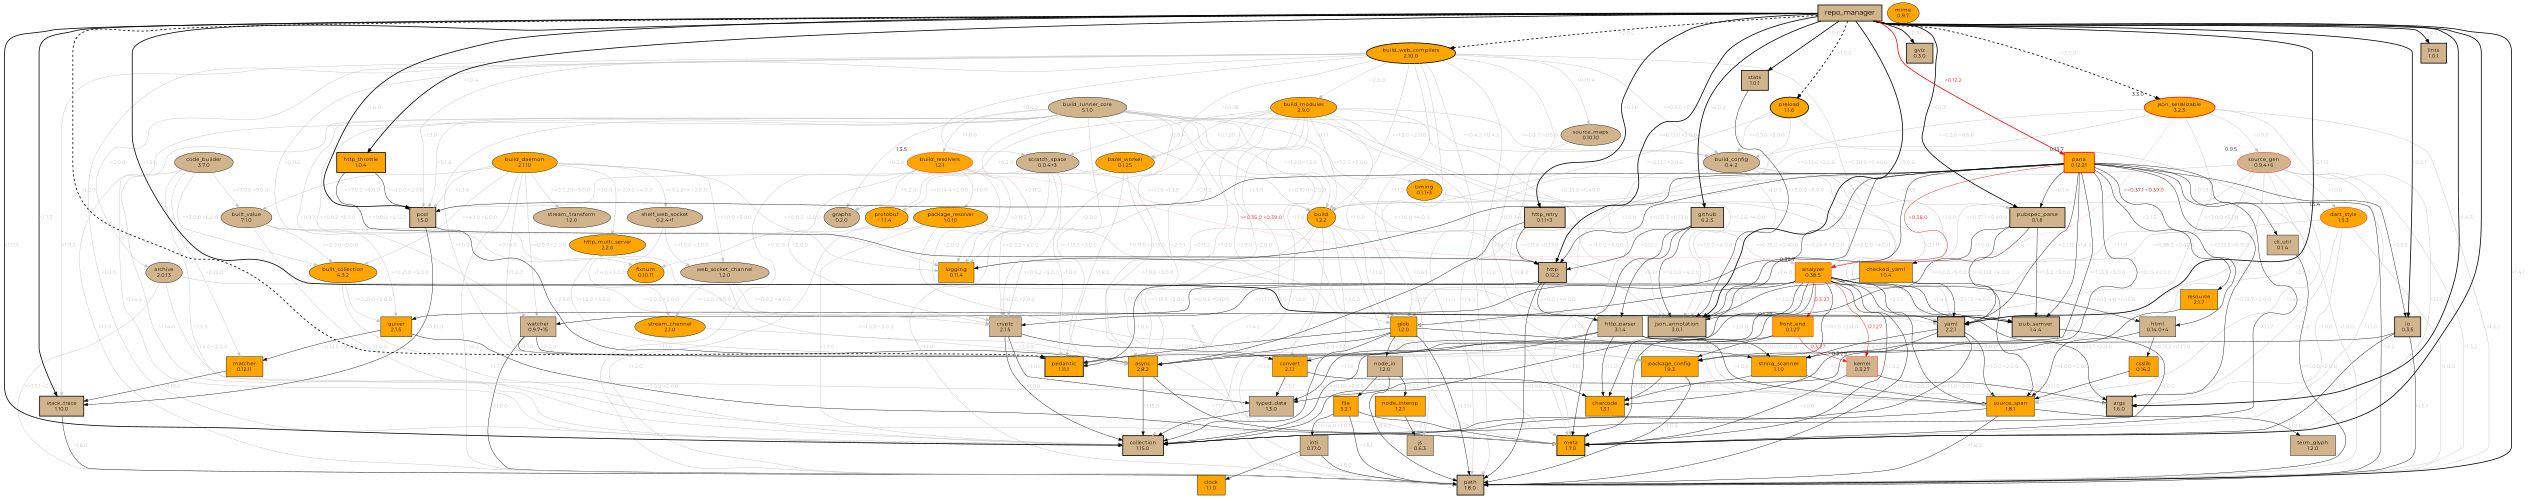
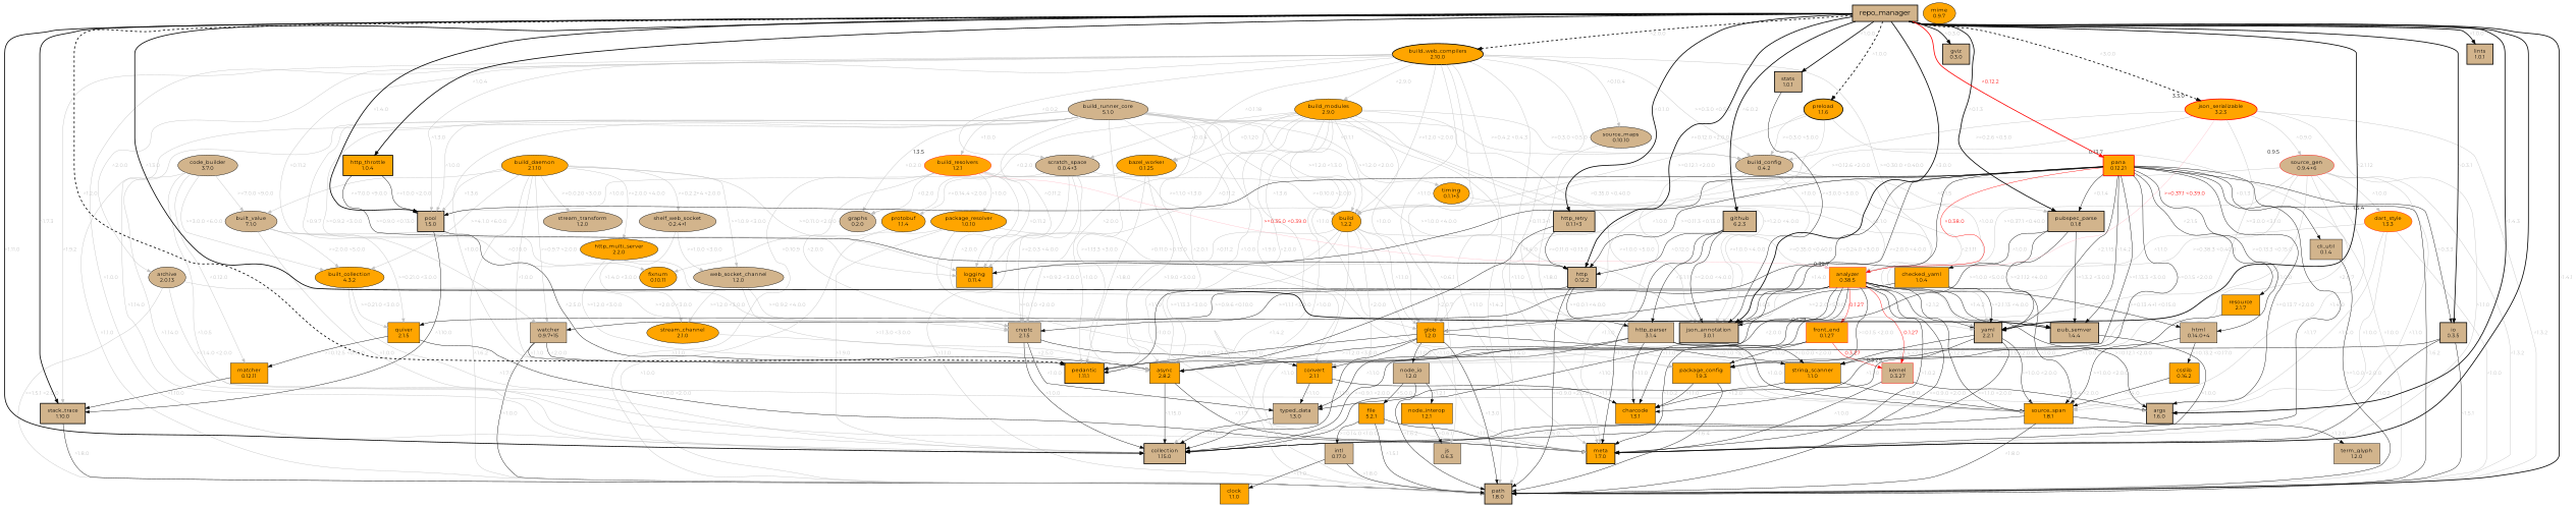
  digraph {
    fontname=Montserrat
    nodesep=0.2
    node [fillcolor=tan fontname=Montserrat margin="0.25,0.15" shape=box style=filled]
    edge [fontcolor=gray fontname=Montserrat color=gray]
    n1 [color=red fillcolor=orange label="analyzer\n0.38.5" xlabel="0.39.7"]
    n2 [label="args\n1.6.0" style="bold,filled"]
    n3 [fillcolor=orange label="charcode\n1.3.1"]
    n4 [label="collection\n1.15.0" style="bold,filled"]
    n5 [fillcolor=orange label="convert\n2.1.1"]
    n6 [label="crypto\n2.1.5"]
    n7 [color=red fillcolor=orange label="front_end\n0.1.27" xlabel="0.1.29"]
    n8 [fillcolor=orange label="glob\n1.2.0"]
    n9 [label="html\n0.14.0+4"]
    n10 [color=red label="kernel\n0.3.27" xlabel="0.3.29"]
    n11 [fillcolor=orange label="meta\n1.7.0" style="bold,filled"]
    n12 [fillcolor=orange label="package_config\n1.9.3"]
    n13 [label="path\n1.8.0" style="bold,filled"]
    n14 [label="pub_semver\n1.4.4" style="bold,filled"]
    n15 [fillcolor=orange label="source_span\n1.8.1"]
    n16 [label="watcher\n0.9.7+15"]
    n17 [label="yaml\n2.2.1" style="bold,filled"]
    n18 [label="typed_data\n1.3.0"]
    n19 [fillcolor=orange label="async\n2.8.2"]
    n20 [fillcolor=orange label="pedantic\n1.11.1" style="bold,filled"]
    n21 [label="node_io\n1.2.0"]
    n22 [fillcolor=orange label="string_scanner\n1.1.0"]
    n23 [fillcolor=orange label="csslib\n0.16.2"]
    n24 [label="term_glyph\n1.2.0"]
    n25 [fillcolor=orange label="file\n5.2.1"]
    n26 [fillcolor=orange label="node_interop\n1.2.1"]
    n27 [label="archive\n2.0.13" margin="" shape=""]
    n28 [fillcolor=orange label="bazel_worker\n0.1.25" margin="" shape=""]
    n29 [fillcolor=orange label="protobuf\n1.1.4" margin="" shape=""]
    n30 [fillcolor=orange label="fixnum\n0.10.11" margin="" shape=""]
    n31 [fillcolor=orange label="build\n1.2.2" margin="" shape=""]
    n32 [fillcolor=orange label="logging\n0.11.4"]
    n33 [label="build_config\n0.4.2" margin="" shape=""]
    n34 [fillcolor=orange label="checked_yaml\n1.0.4"]
    n35 [label="json_annotation\n3.0.1" style="bold,filled"]
    n36 [label="pubspec_parse\n0.1.8" style="bold,filled"]
    n37 [fillcolor=orange label="build_daemon\n2.1.10" margin="" shape=""]
    n38 [fillcolor=orange label="built_collection\n4.3.2" margin="" shape=""]
    n39 [label="built_value\n7.1.0" margin="" shape=""]
    n40 [fillcolor=orange label="http_multi_server\n2.2.0" margin="" shape=""]
    n41 [label="pool\n1.5.0" style="bold,filled"]
    n42 [label="shelf_web_socket\n0.2.4+1" margin="" shape=""]
    n43 [label="stream_transform\n1.2.0" margin="" shape=""]
    n44 [label="web_socket_channel\n1.2.0" margin="" shape=""]
    n45 [fillcolor=orange label="quiver\n2.1.5"]
    n46 [label="stack_trace\n1.10.0" style="bold,filled"]
    n47 [fillcolor=orange label="stream_channel\n2.1.0" margin="" shape=""]
    n48 [fillcolor=orange label="matcher\n0.12.11"]
    n49 [fillcolor=orange label="build_modules\n2.9.0" margin="" shape=""]
    n50 [label="graphs\n0.2.0" margin="" shape=""]
    n51 [label="scratch_space\n0.0.4+3" margin="" shape=""]
    n52 [color=red fillcolor=orange label="build_resolvers\n1.2.1" xlabel="1.3.5" margin="" shape=""]
    n53 [fillcolor=orange label="package_resolver\n1.0.10" margin="" shape=""]
    n54 [label="http\n0.12.2" style="bold,filled"]
    n55 [label="http_parser\n3.1.4"]
    n56 [label="build_runner_core\n5.1.0" margin="" shape=""]
    n57 [fillcolor=orange label="timing\n0.1.1+3" margin="" shape=""]
    n58 [fillcolor=orange label="build_web_compilers\n2.10.0" style="bold,filled" margin="" shape=""]
    n59 [label="js\n0.6.3"]
    n60 [label="source_maps\n0.10.10" margin="" shape=""]
    n61 [label="cli_util\n0.1.4"]
    n62 [fillcolor=orange label="clock\n1.1.0"]
    n63 [label="code_builder\n3.7.0" margin="" shape=""]
    n64 [color=red fillcolor=orange label="dart_style\n1.3.3" xlabel="1.3.4" margin="" shape=""]
    n65 [label="intl\n0.17.0"]
    n66 [label="github\n6.2.3" style="bold,filled"]
    n67 [label="gviz\n0.3.0" style="bold,filled"]
    n68 [label="http_retry\n0.1.1+3" style="bold,filled"]
    n69 [fillcolor=orange label="http_throttle\n1.0.4" style="bold,filled"]
    n70 [label="io\n0.3.5" style="bold,filled"]
    n71 [color=red fillcolor=orange label="json_serializable\n3.2.3" style="bold,filled" xlabel="3.3.0" margin="" shape=""]
    n72 [color=red label="source_gen\n0.9.4+6" xlabel="0.9.5" margin="" shape=""]
    n73 [label="lints\n1.0.1" style="bold,filled"]
    n74 [fillcolor=orange label="mime\n0.9.7" margin="" shape=""]
    n75 [color=red fillcolor=orange label="pana\n0.12.21" style="bold,filled" xlabel="0.13.7"]
    n76 [fillcolor=orange label="resource\n2.1.7"]
    n77 [fillcolor=orange label="preload\n1.1.6" style="bold,filled" margin="" shape=""]
    n78 [fontsize=18 label=repo_manager style="bold,filled"]
    n79 [label="stats\n1.0.1" style="bold,filled"]
    n1 -> n2 [label=">=0.12.1 <2.0.0" color=""]
    n1 -> n3 [label="^1.1.0" color=""]
    n1 -> n4 [label="^1.10.1" color=""]
    n1 -> n5 [label="^2.0.0" color=""]
    n1 -> n6 [label=">=1.1.1 <3.0.0" color=""]
-   n1 -> n7 [color=red fontcolor=red label="0.3.27"]
+   n1 -> n7 [color=red fontcolor=red label="0.1.27"]
    n1 -> n8 [label="^1.0.3" color=""]
    n1 -> n9 [label=">=0.13.4+1 <0.15.0" color=""]
    n1 -> n10 [color=red fontcolor=red label="0.1.27"]
    n1 -> n11 [label="^1.0.2" color=""]
    n1 -> n12 [label=">=0.1.5 <2.0.0" color=""]
    n1 -> n13 [label=">=0.9.0 <2.0.0" color=""]
    n1 -> n14 [label="^1.4.2" color=""]
    n1 -> n15 [label="^1.2.0" color=""]
    n1 -> n16 [label=">=0.9.6 <0.10.0" color=""]
    n1 -> n17 [label="^2.1.2" color=""]
    n5 -> n3 [label="^1.1.0" color=""]
    n5 -> n18 [label="^1.1.0" color=""]
    n6 -> n4 [label="^1.0.0" color=""]
    n6 -> n5 [label=">=1.0.0 <3.0.0" color=""]
    n6 -> n18 [label="^1.0.0" color=""]
    n7 -> n10 [color=red fontcolor=red label="0.3.27"]
    n7 -> n11 [label="^1.0.2" color=""]
    n7 -> n12 [label="^1.1.0" color=""]
    n8 -> n4 [label="^1.1.0" color=""]
    n8 -> n13 [label="^1.3.0" color=""]
    n8 -> n19 [label=">=1.2.0 <3.0.0" color=""]
    n8 -> n20 [label="^1.2.0" color=""]
    n8 -> n21 [label="^1.0.0" color=""]
    n8 -> n22 [label=">=0.1.0 <2.0.0" color=""]
    n9 -> n15 [label=">=1.0.0 <2.0.0" color=""]
    n9 -> n23 [label=">=0.13.2 <0.17.0" color=""]
    n10 -> n2 [label=">=0.13.4 <2.0.0" color=""]
    n10 -> n11 [label="^1.0.0" color=""]
    n12 -> n3 [label="^1.1.0" color=""]
    n12 -> n13 [label="^1.6.4" color=""]
    n14 -> n4 [label="^1.0.0" color=""]
    n15 -> n4 [label="^1.15.0" color=""]
    n15 -> n13 [label="^1.8.0" color=""]
    n15 -> n24 [label="^1.2.0" color=""]
    n16 -> n13 [label="^1.0.0" color=""]
    n16 -> n19 [label="^2.0.0" color=""]
    n16 -> n20 [label="^1.1.0" color=""]
    n17 -> n3 [label="^1.1.0" color=""]
    n17 -> n4 [label=">=1.1.0 <2.0.0" color=""]
    n17 -> n15 [label=">=1.0.0 <2.0.0" color=""]
    n17 -> n22 [label=">=0.1.4 <2.0.0" color=""]
    n18 -> n4 [label="^1.15.0" color=""]
    n19 -> n4 [label="^1.15.0" color=""]
    n19 -> n11 [label="^1.1.7" color=""]
    n21 -> n13 [label="^1.6.2" color=""]
    n21 -> n25 [label="^5.0.0" color=""]
    n21 -> n26 [label="^1.2.1" color=""]
    n22 -> n3 [label="^1.2.0" color=""]
    n22 -> n15 [label="^1.8.0" color=""]
    n23 -> n15 [label="^1.4.0" color=""]
    n25 -> n11 [label="^1.1.2" color=""]
    n25 -> n13 [label="^1.5.1" color=""]
    n25 -> n65 [label=">=0.14.0 <1.0.0" color=""]
    n26 -> n59 [label="^0.6.1" color=""]
    n27 -> n2 [label=">=1.4.0 <2.0.0"]
    n27 -> n6 [label=">=2.0.0 <3.0.0"]
    n27 -> n13 [label=">=1.5.1 <2.0.0"]
    n28 -> n19 [label=">1.9.0 <3.0.0"]
    n28 -> n20 [label="^1.8.0"]
    n28 -> n29 [label=">=0.14.4 <2.0.0"]
    n29 -> n30 [label="^0.10.9"]
    n31 -> n1 [label=">=0.35.0 <0.40.0"]
    n31 -> n5 [label="^2.0.0"]
    n31 -> n6 [label=">=0.9.2 <3.0.0"]
    n31 -> n8 [label="^1.1.0"]
    n31 -> n11 [label="^1.1.0"]
    n31 -> n13 [label="^1.1.0"]
    n31 -> n19 [label=">=1.13.3 <3.0.0"]
    n31 -> n32 [label="^0.11.2"]
    n33 -> n11 [label="^1.1.0"]
    n33 -> n13 [label="^1.4.0"]
    n33 -> n17 [label="^2.1.11"]
    n33 -> n34 [label="^1.0.0"]
    n33 -> n35 [label=">=1.0.0 <4.0.0"]
    n33 -> n36 [label="^0.1.5"]
    n34 -> n15 [label="^1.0.0" color=""]
    n34 -> n17 [label=">=2.1.13 <4.0.0" color=""]
    n34 -> n35 [label=">=2.2.0 <5.0.0" color=""]
    n36 -> n14 [label=">=1.3.2 <3.0.0" color=""]
    n36 -> n17 [label=">=2.1.12 <4.0.0" color=""]
    n36 -> n34 [label="^1.0.0" color=""]
    n36 -> n35 [label=">=1.0.0 <5.0.0" color=""]
    n37 -> n13 [label="^1.6.2"]
    n37 -> n16 [label=">=0.9.7 <2.0.0"]
    n37 -> n20 [label="^1.0.0"]
    n37 -> n32 [label=">=0.11.0 <2.0.0"]
    n37 -> n38 [label=">=4.1.0 <6.0.0"]
    n37 -> n39 [label=">=7.0.0 <9.0.0"]
    n37 -> n40 [label=">=2.0.0 <4.0.0"]
    n37 -> n41 [label="^1.3.6"]
    n37 -> n42 [label=">=0.2.2+4 <2.0.0"]
    n37 -> n43 [label=">=0.0.20 <3.0.0"]
    n37 -> n44 [label=">=1.0.9 <3.0.0"]
    n38 -> n4 [label="^1.7.0"]
    n38 -> n45 [label=">=0.21.0 <3.0.0"]
    n39 -> n4 [label="^1.0.0"]
    n39 -> n30 [label="^0.10.0"]
    n39 -> n38 [label=">=2.0.0 <5.0.0"]
    n39 -> n45 [label=">=0.21.0 <3.0.0"]
    n40 -> n19 [label=">=1.2.0 <3.0.0"]
    n41 -> n19 [label="^2.5.0" color=""]
    n41 -> n46 [label="^1.10.0" color=""]
    n42 -> n44 [label=">=1.0.0 <3.0.0"]
    n42 -> n47 [label=">1.4.0 <3.0.0"]
    n44 -> n6 [label=">=0.9.2 <4.0.0"]
    n44 -> n19 [label=">=1.3.0 <3.0.0"]
    n44 -> n47 [label=">=1.2.0 <3.0.0"]
    n45 -> n11 [label=">=1.0.0 <2.0.0" color=""]
    n45 -> n48 [label=">=0.12.5 <0.13.0" color=""]
    n46 -> n13 [label="^1.8.0" color=""]
    n47 -> n19 [label="^2.5.0"]
    n48 -> n46 [label="^1.10.0" color=""]
    n49 -> n1 [label=">0.35.0 <0.40.0"]
    n49 -> n4 [label="^1.0.0"]
    n49 -> n6 [label="^2.0.0"]
    n49 -> n8 [label="^1.0.0"]
    n49 -> n11 [label="^1.1.0"]
    n49 -> n13 [label="^1.4.2"]
    n49 -> n19 [label="^2.0.0"]
    n49 -> n20 [label="^1.0.0"]
    n49 -> n28 [label="^0.1.20"]
    n49 -> n31 [label=">=1.2.0 <2.0.0"]
    n49 -> n32 [label="^0.11.2"]
    n49 -> n33 [label=">=0.3.0 <0.5.0"]
    n49 -> n35 [label=">=1.2.0 <4.0.0"]
    n49 -> n50 [label="^0.2.0"]
    n49 -> n51 [label="^0.0.4"]
    n51 -> n6 [label=">=2.0.3 <4.0.0"]
    n51 -> n13 [label="^1.1.0"]
    n51 -> n20 [label="^1.0.0"]
    n51 -> n31 [label=">=0.10.0 <2.0.0"]
    n51 -> n41 [label="^1.0.0"]
    n52 -> n1 [color=pink fontcolor=red label=">=0.35.0 <0.39.0"]
    n52 -> n6 [label="^2.0.0"]
    n52 -> n13 [label="^1.1.0"]
    n52 -> n17 [label="^2.0.0"]
    n52 -> n31 [label=">=1.1.0 <1.3.0"]
    n52 -> n32 [label="^0.11.2"]
    n52 -> n50 [label="^0.2.0"]
    n52 -> n53 [label="^1.0.0"]
    n53 -> n4 [label="^1.9.0"]
    n53 -> n12 [label=">=0.1.0 <2.0.0"]
    n53 -> n13 [label="^1.0.0"]
    n53 -> n54 [label=">0.11.0 <0.13.0"]
    n54 -> n13 [label=">=0.9.0 <2.0.0" color=""]
    n54 -> n20 [label="^1.0.0" color=""]
    n54 -> n55 [label=">=0.0.1 <4.0.0" color=""]
    n55 -> n3 [label="^1.1.0" color=""]
    n55 -> n4 [label=">=0.9.1 <2.0.0" color=""]
    n55 -> n15 [label="^1.0.0" color=""]
    n55 -> n18 [label="^1.1.0" color=""]
    n55 -> n22 [label=">=0.0.0 <2.0.0" color=""]
    n56 -> n4 [label="^1.14.0"]
    n56 -> n5 [label="^2.0.1"]
    n56 -> n6 [label=">=0.9.2 <3.0.0"]
    n56 -> n8 [label="^1.1.0"]
    n56 -> n11 [label="^1.1.0"]
    n56 -> n12 [label="^1.9.0"]
    n56 -> n13 [label="^1.1.0"]
    n56 -> n16 [label="^0.9.7"]
    n56 -> n17 [label="^2.1.0"]
    n56 -> n19 [label=">=1.13.3 <3.0.0"]
    n56 -> n20 [label="^1.0.0"]
    n56 -> n31 [label=">=1.2.0 <1.3.0"]
    n56 -> n32 [label="^0.11.2"]
    n56 -> n33 [label=">=0.4.2 <0.4.3"]
    n56 -> n35 [label=">=1.0.0 <4.0.0"]
    n56 -> n41 [label="^1.0.0"]
    n56 -> n50 [label="^0.2.0"]
    n56 -> n52 [label="^1.0.0"]
    n56 -> n57 [label="^0.1.1"]
    n57 -> n35 [label=">=1.0.0 <5.0.0"]
    n58 -> n1 [label=">=0.30.0 <0.40.0"]
    n58 -> n4 [label="^1.0.0"]
    n58 -> n8 [label="^1.1.0"]
    n58 -> n11 [label="^1.1.0"]
    n58 -> n13 [label="^1.4.2"]
    n58 -> n15 [label="^1.4.0"]
    n58 -> n27 [label="^2.0.0"]
    n58 -> n28 [label="^0.1.18"]
    n58 -> n31 [label=">=1.2.0 <2.0.0"]
    n58 -> n32 [label="^0.11.2"]
    n58 -> n33 [label=">=0.3.0 <0.5.0"]
    n58 -> n41 [label="^1.3.0"]
    n58 -> n46 [label="^1.9.2"]
    n58 -> n49 [label="^2.9.0"]
    n58 -> n51 [label="^0.0.2"]
    n58 -> n59 [label="^0.6.1"]
    n58 -> n60 [label="^0.10.4"]
    n60 -> n15 [label="^1.8.0"]
    n61 -> n13 [label=">=1.0.0 <2.0.0" color=""]
    n63 -> n4 [label="^1.14.0"]
    n63 -> n11 [label="^1.0.5"]
    n63 -> n38 [label=">=3.0.0 <6.0.0"]
    n63 -> n39 [label=">=7.0.0 <9.0.0"]
    n63 -> n48 [label="^0.12.0"]
    n64 -> n1 [label=">=0.38.3 <0.40.0"]
    n64 -> n2 [label="^1.0.0"]
    n64 -> n13 [label="^1.0.0"]
    n64 -> n15 [label="^1.4.0"]
    n65 -> n13 [label="^1.8.0" color=""]
    n65 -> n62 [label="^1.1.0" color=""]
    n66 -> n11 [label="^1.1.0" color=""]
    n66 -> n35 [label=">=2.0.0 <4.0.0" color=""]
    n66 -> n54 [label="^0.12.0" color=""]
    n66 -> n55 [label="^3.1.1" color=""]
    n68 -> n19 [label="^2.0.7" color=""]
    n68 -> n54 [label=">=0.11.0 <0.13.0" color=""]
    n69 -> n41 [label=">=1.0.0 <2.0.0" color=""]
    n69 -> n54 [label=">=0.9.0 <0.13.0" color=""]
    n70 -> n11 [label="^1.0.2" color=""]
    n70 -> n13 [label="^1.5.1" color=""]
    n70 -> n22 [label=">=0.1.5 <2.0.0" color=""]
    n71 -> n1 [color=pink fontcolor=red label=">=0.37.1 <0.39.0"]
    n71 -> n11 [label="^1.1.0"]
    n71 -> n13 [label="^1.3.2"]
    n71 -> n31 [label=">=0.12.6 <2.0.0"]
    n71 -> n33 [label=">=0.2.6 <0.5.0"]
    n71 -> n35 [label=">=3.0.0 <3.1.0"]
    n71 -> n72 [label="^0.9.0"]
    n72 -> n1 [label=">=0.37.1 <0.40.0"]
    n72 -> n8 [label="^1.1.0"]
    n72 -> n11 [label="^1.1.0"]
    n72 -> n13 [label="^1.3.2"]
    n72 -> n15 [label="^1.4.0"]
    n72 -> n19 [label="^2.0.7"]
    n72 -> n20 [label="^1.0.0"]
    n72 -> n31 [label="^1.0.0"]
    n72 -> n64 [label="^1.0.0"]
    n75 -> n1 [color=red fontcolor=red label="^0.38.0"]
    n75 -> n2 [label=">=0.13.7 <2.0.0" color=""]
    n75 -> n9 [label=">=0.13.3 <0.15.0" color=""]
    n75 -> n11 [label="^1.1.7" color=""]
    n75 -> n12 [label=">=0.1.5 <2.0.0" color=""]
    n75 -> n13 [label="^1.6.2" color=""]
    n75 -> n14 [label="^1.4.2" color=""]
    n75 -> n17 [label="^2.1.15" color=""]
    n75 -> n19 [label=">=1.13.3 <3.0.0" color=""]
    n75 -> n20 [label="^1.4.0" color=""]
    n75 -> n32 [label="^0.11.3+1" color=""]
    n75 -> n35 [label=">=2.0.0 <4.0.0" color=""]
    n75 -> n36 [label="^0.1.4" color=""]
    n75 -> n41 [label="^1.3.6" color=""]
    n75 -> n45 [label=">=0.24.0 <3.0.0" color=""]
    n75 -> n54 [label=">=0.11.3 <0.13.0" color=""]
    n75 -> n61 [label="^0.1.3" color=""]
    n75 -> n70 [label="^0.3.3" color=""]
    n75 -> n76 [label="^2.1.5" color=""]
    n76 -> n18 [label="^1.0.0" color=""]
    n77 -> n8 [label="^1.0.0"]
    n77 -> n13 [label="^1.0.0"]
    n77 -> n31 [label=">=0.12.1 <2.0.0"]
    n77 -> n33 [label=">=0.3.0 <5.0.0"]
    n78 -> n2 [label="^1.4.3" penwidth=2 color=""]
    n78 -> n4 [label="^1.11.0" penwidth=2 color=""]
    n78 -> n11 [penwidth=2 color=""]
    n78 -> n13 [label="^1.4.1" penwidth=2 color=""]
    n78 -> n14 [label="^1.3.0" penwidth=2 color=""]
    n78 -> n17 [label="^2.1.12" penwidth=2 color=""]
    n78 -> n20 [label="^1.2.0" penwidth=2 style=dashed color=""]
    n78 -> n35 [label="^3.0.0" penwidth=2 color=""]
    n78 -> n36 [label="^0.1.3" penwidth=2 color=""]
    n78 -> n41 [label="^1.4.0" penwidth=2 color=""]
    n78 -> n46 [label="^1.7.3" penwidth=2 color=""]
    n78 -> n54 [label=">=0.12.0 <2.0.0" penwidth=2 color=""]
    n78 -> n58 [label="^2.0.0" penwidth=2 style=dashed color=""]
    n78 -> n66 [label="^6.0.2" penwidth=2 color=""]
    n78 -> n67 [label="^0.3.0" penwidth=2 color=""]
    n78 -> n68 [label="^0.1.0" penwidth=2 color=""]
    n78 -> n69 [label="^1.0.4" penwidth=2 color=""]
    n78 -> n70 [label="^0.3.1" penwidth=2 color=""]
    n78 -> n71 [label="^3.0.0" penwidth=2 style=dashed color=""]
    n78 -> n73 [label="^1.0.0" penwidth=2 color=""]
    n78 -> n75 [color=red fontcolor=red label="^0.12.2" penwidth=2]
    n78 -> n77 [label="^1.0.0" penwidth=2 style=dashed color=""]
    n78 -> n79 [label="^1.0.0" penwidth=2 color=""]
    n79 -> n35 [label=">=3.0.0 <5.0.0" color=""]
  }
